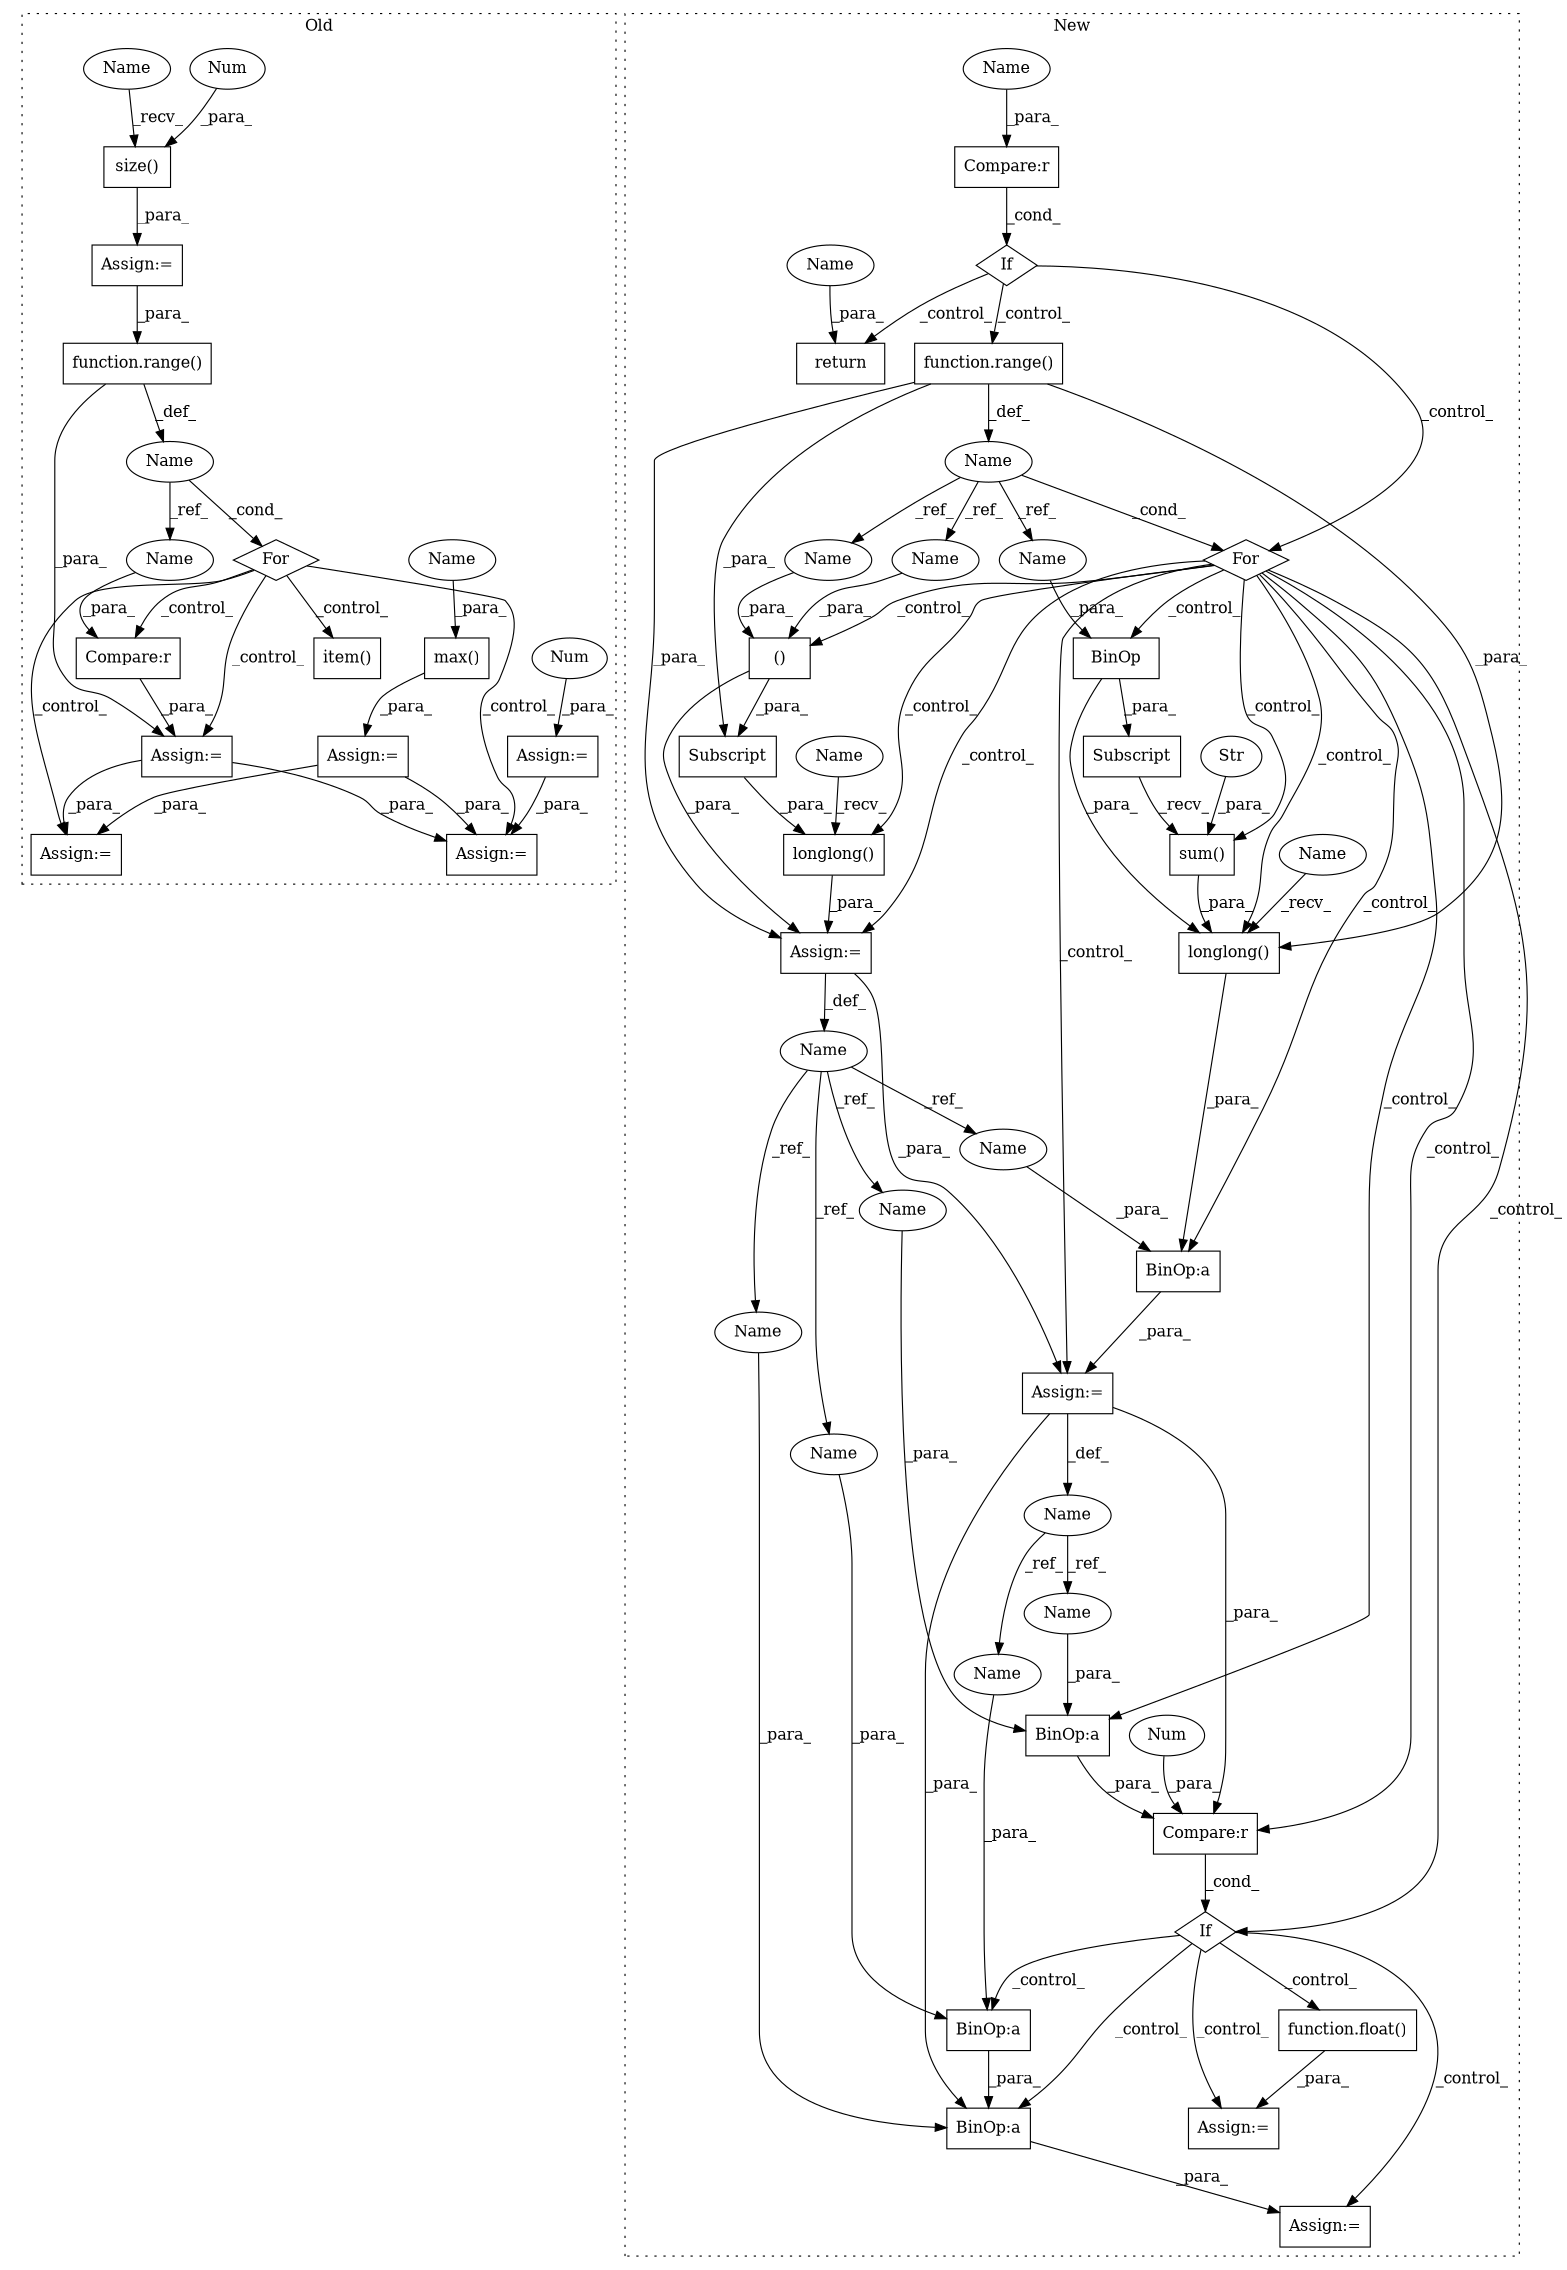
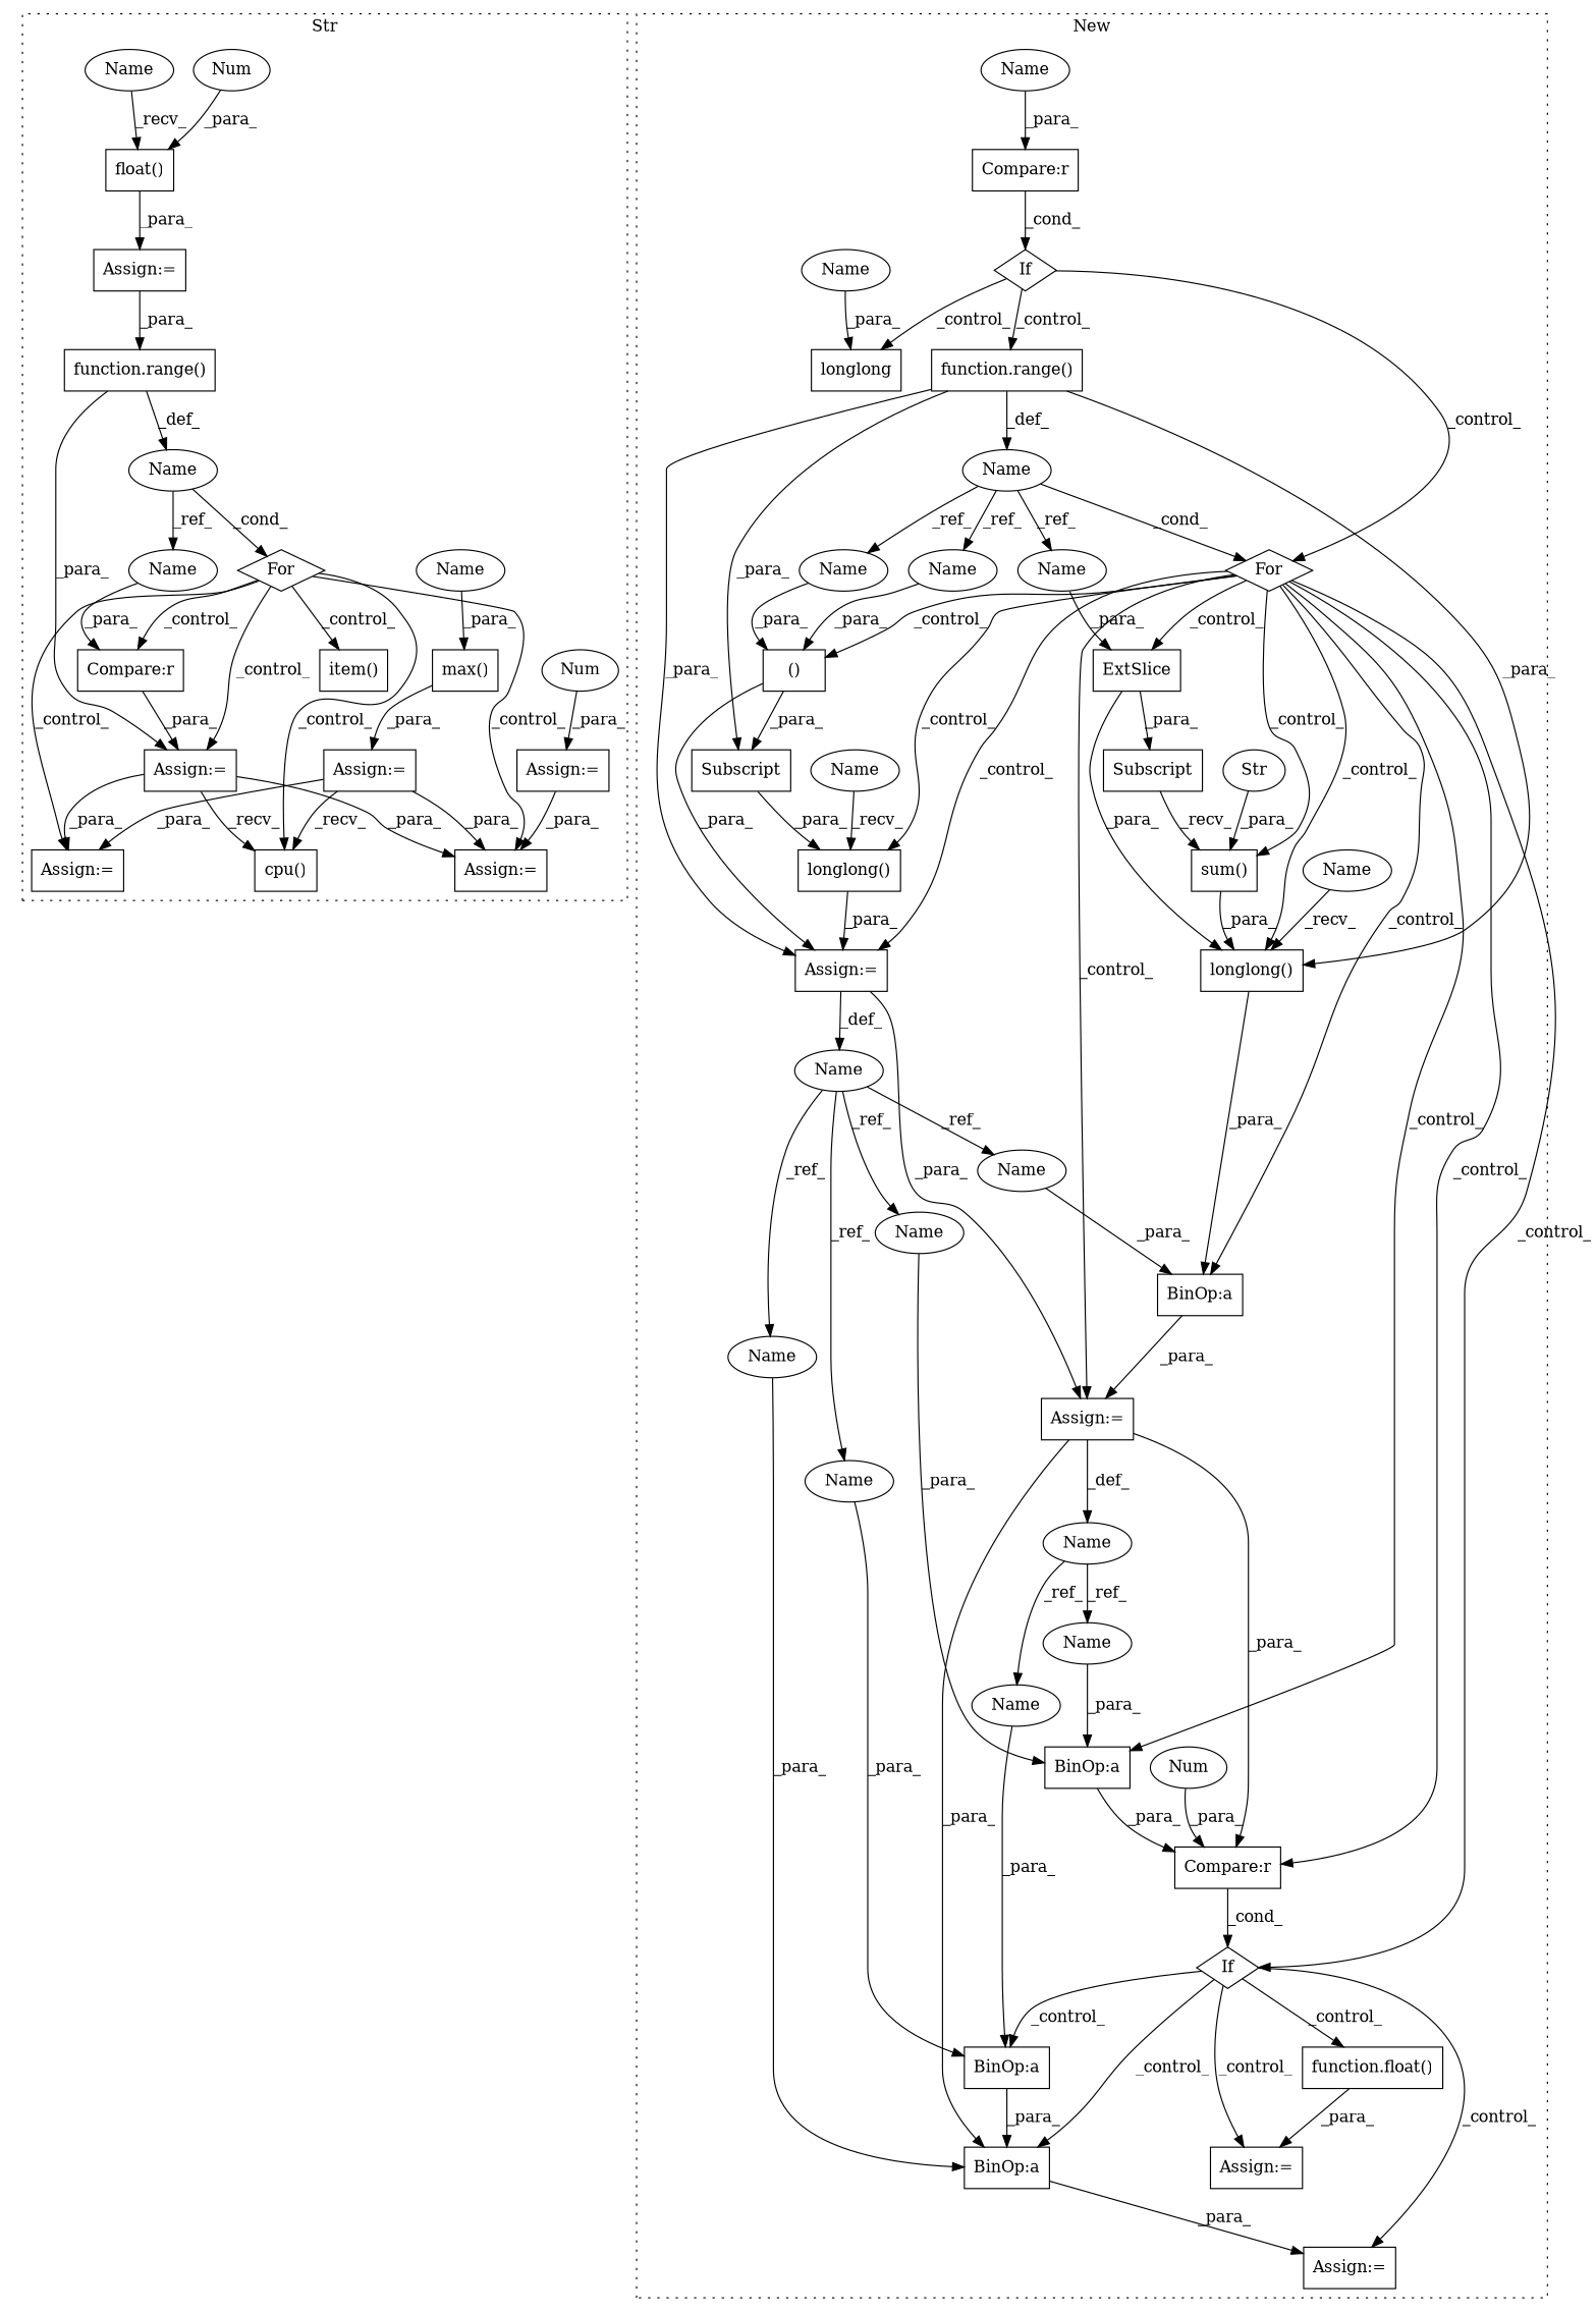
  digraph {
    node [a=87 l=3 s=2199 shape=box]
    n1 [a=75 l=31 label="item()"]
    n2 [a=68 label="Assign:=" s=1791]
    n3 [a=68 l=4 label="Assign:=" s=2039]
    n4 [a=68 label="Assign:=" s=1854]
    n5 [a=76 l=1 label=Num s=1857 shape=ellipse]
    n6 [a=75 l="6,1" label="function.range()" s="1881,1898"]
    n7 [a=75 l="10,9" label="max()" s="1711,1727"]
-   n8 [a=75 l="12,1" label="size()" s="1673,1687"]
+   n8 [a=75 l="12,1" label="float()" s="1673,1687"]
    n9 [a=107 l="4,14" label=For s="1868,1899" shape=diamond]
    n10 [a=76 l=2 label=Num s=1685 shape=ellipse]
+   n11 [a=75 l=24 label="cpu()"]
    n12 [a=40 l=15 label="Compare:r" s=1926]
    n13 [l=5 label=Name s=1872 shape=ellipse]
    n14 [a=68 l=4 label="Assign:=" s=2092]
    n15 [a=68 label="Assign:=" s=1670]
    n16 [a=68 label="Assign:=" s=1923]
    n17 [l=6 label=Name s=1673 shape=ellipse]
    n18 [l=6 label=Name s=1721 shape=ellipse]
    n19 [l=5 label=Name s=1936 shape=ellipse]
    n20 [a=75 l="6,1" label="function.range()" s="1239,1261"]
    n21 [a=107 l="4,14" label=For s="1226,1262" shape=diamond]
    n22 [a=68 label="Assign:=" s=1452]
    n23 [l=5 label=Name s=1230 shape=ellipse]
    n24 [a=54 l=7 label="()" s=1320]
    n25 [a=96 label=If s=1416 shape=diamond]
    n26 [a=82 label="BinOp:a" s=1397]
    n27 [a=96 label=If s=1141 shape=diamond]
    n28 [a=82 label="BinOp:a" s=1421]
    n29 [a=82 label="BinOp:a" s=1516]
    n30 [a=82 label="BinOp:a" s=1510]
    n31 [a=63 l="35,0" label=Subscript s="1293,0"]
    n32 [a=75 l=37 label="sum()" s=1359]
    n33 [a=63 l="31,0" label=Subscript s="1359,0"]
    n34 [a=40 l=29 label="Compare:r" s=1144]
-   n35 [a=93 l=7 label=return s=1187]
+   n35 [a=93 l=7 label=longlong s=1187]
    n36 [a=40 l=12 label="Compare:r" s=1419]
    n37 [a=76 l=1 label=Num s=1430 shape=ellipse]
    n38 [a=75 l="6,1" label="function.float()" s="1455,1466"]
    n39 [a=66 l=5 label=Str s=1461 shape=ellipse]
    n40 [l=2 label=Name s=1342 shape=ellipse]
    n41 [l=2 label=Name s=1276 shape=ellipse]
-   n42 [a=85 l=4 label=BinOp s=1359]
+   n42 [a=85 l=4 label=ExtSlice s=1359]
    n43 [a=68 label="Assign:=" s=1505]
    n44 [a=68 label="Assign:=" s=1344]
    n45 [a=75 l="12,1" label="longlong()" s="1347,1396"]
    n46 [a=75 l="12,1" label="longlong()" s="1281,1328"]
    n47 [a=68 label="Assign:=" s=1278]
    n48 [l=2 label=Name s=1424 shape=ellipse]
    n49 [l=2 label=Name s=1519 shape=ellipse]
    n50 [l=4 label=Name s=1194 shape=ellipse]
    n51 [l=4 label=Name s=1169 shape=ellipse]
    n52 [l=5 label=Name s=1381 shape=ellipse]
    n53 [l=5 label=Name s=1315 shape=ellipse]
    n54 [l=5 label=Name s=1322 shape=ellipse]
    n55 [l=2 label=Name s=1347 shape=ellipse]
    n56 [l=2 label=Name s=1281 shape=ellipse]
    n57 [l=2 label=Name s=1419 shape=ellipse]
    n58 [l=2 label=Name s=1508 shape=ellipse]
    n59 [l=2 label=Name s=1400 shape=ellipse]
    n60 [l=2 label=Name s=1514 shape=ellipse]
    subgraph cluster_1 {
-     label=Old
+     label=Str
      style=dotted
      n1
      n2
      n3
      n4
      n5
      n6
      n7
      n8
      n9
      n10
+     n11
      n12
      n13
      n14
      n15
      n16
      n17
      n18
      n19
    }
    subgraph cluster_2 {
      label=New
      style=dotted
      n20
      n21
      n22
      n23
      n24
      n25
      n26
      n27
      n28
      n29
      n30
      n31
      n32
      n33
      n34
      n35
      n36
      n37
      n38
      n39
      n40
      n41
      n42
      n43
      n44
      n45
      n46
      n47
      n48
      n49
      n50
      n51
      n52
      n53
      n54
      n55
      n56
      n57
      n58
      n59
      n60
    }
    n2 -> n3 [label=_para_]
+   n2 -> n11 [label=_recv_]
    n2 -> n14 [label=_para_]
    n4 -> n3 [label=_para_]
    n5 -> n4 [label=_para_]
    n6 -> n13 [label=_def_]
    n6 -> n16 [label=_para_]
    n7 -> n2 [label=_para_]
    n8 -> n15 [label=_para_]
    n9 -> n1 [label=_control_]
    n9 -> n3 [label=_control_]
+   n9 -> n11 [label=_control_]
    n9 -> n12 [label=_control_]
    n9 -> n14 [label=_control_]
    n9 -> n16 [label=_control_]
    n10 -> n8 [label=_para_]
    n12 -> n16 [label=_para_]
    n13 -> n9 [label=_cond_]
    n13 -> n19 [label=_ref_]
    n15 -> n6 [label=_para_]
    n16 -> n3 [label=_para_]
+   n16 -> n11 [label=_recv_]
    n16 -> n14 [label=_para_]
    n17 -> n8 [label=_recv_]
    n18 -> n7 [label=_para_]
    n19 -> n12 [label=_para_]
    n20 -> n23 [label=_def_]
    n20 -> n31 [label=_para_]
    n20 -> n45 [label=_para_]
    n20 -> n47 [label=_para_]
    n21 -> n24 [label=_control_]
    n21 -> n25 [label=_control_]
    n21 -> n26 [label=_control_]
    n21 -> n28 [label=_control_]
    n21 -> n32 [label=_control_]
    n21 -> n36 [label=_control_]
    n21 -> n42 [label=_control_]
    n21 -> n44 [label=_control_]
    n21 -> n45 [label=_control_]
    n21 -> n46 [label=_control_]
    n21 -> n47 [label=_control_]
    n23 -> n21 [label=_cond_]
    n23 -> n52 [label=_ref_]
    n23 -> n53 [label=_ref_]
    n23 -> n54 [label=_ref_]
    n24 -> n31 [label=_para_]
    n24 -> n47 [label=_para_]
    n25 -> n22 [label=_control_]
    n25 -> n29 [label=_control_]
    n25 -> n30 [label=_control_]
    n25 -> n38 [label=_control_]
    n25 -> n43 [label=_control_]
    n26 -> n44 [label=_para_]
    n27 -> n20 [label=_control_]
    n27 -> n21 [label=_control_]
    n27 -> n35 [label=_control_]
    n28 -> n36 [label=_para_]
    n29 -> n30 [label=_para_]
    n30 -> n43 [label=_para_]
    n31 -> n46 [label=_para_]
    n32 -> n45 [label=_para_]
    n33 -> n32 [label=_recv_]
    n34 -> n27 [label=_cond_]
    n36 -> n25 [label=_cond_]
    n37 -> n36 [label=_para_]
    n38 -> n22 [label=_para_]
    n39 -> n32 [label=_para_]
    n40 -> n48 [label=_ref_]
    n40 -> n49 [label=_ref_]
    n41 -> n57 [label=_ref_]
    n41 -> n58 [label=_ref_]
    n41 -> n59 [label=_ref_]
    n41 -> n60 [label=_ref_]
    n42 -> n33 [label=_para_]
    n42 -> n45 [label=_para_]
    n44 -> n30 [label=_para_]
    n44 -> n36 [label=_para_]
    n44 -> n40 [label=_def_]
    n45 -> n26 [label=_para_]
    n46 -> n47 [label=_para_]
    n47 -> n41 [label=_def_]
    n47 -> n44 [label=_para_]
    n48 -> n28 [label=_para_]
    n49 -> n29 [label=_para_]
    n50 -> n35 [label=_para_]
    n51 -> n34 [label=_para_]
    n52 -> n42 [label=_para_]
    n53 -> n24 [label=_para_]
    n54 -> n24 [label=_para_]
    n55 -> n45 [label=_recv_]
    n56 -> n46 [label=_recv_]
    n57 -> n28 [label=_para_]
    n58 -> n30 [label=_para_]
    n59 -> n26 [label=_para_]
    n60 -> n29 [label=_para_]
  }
